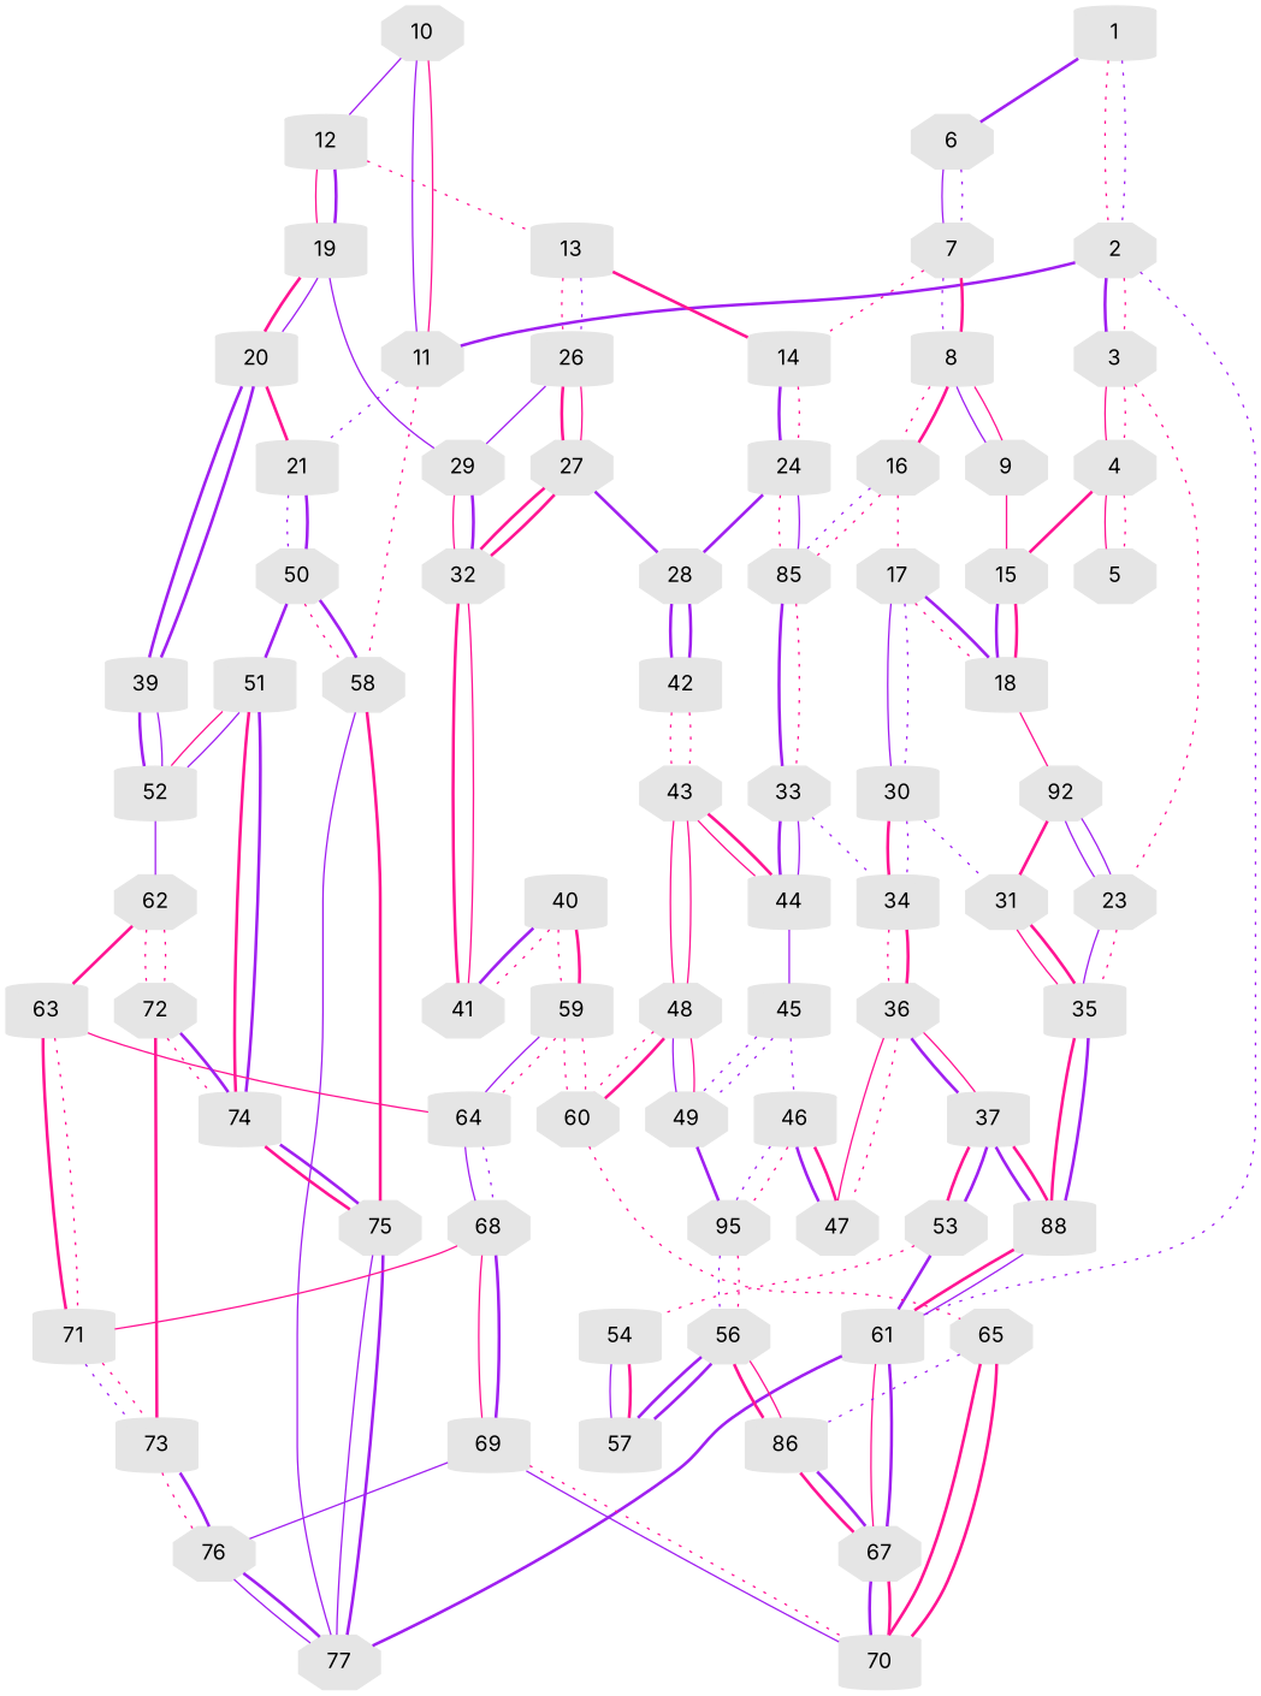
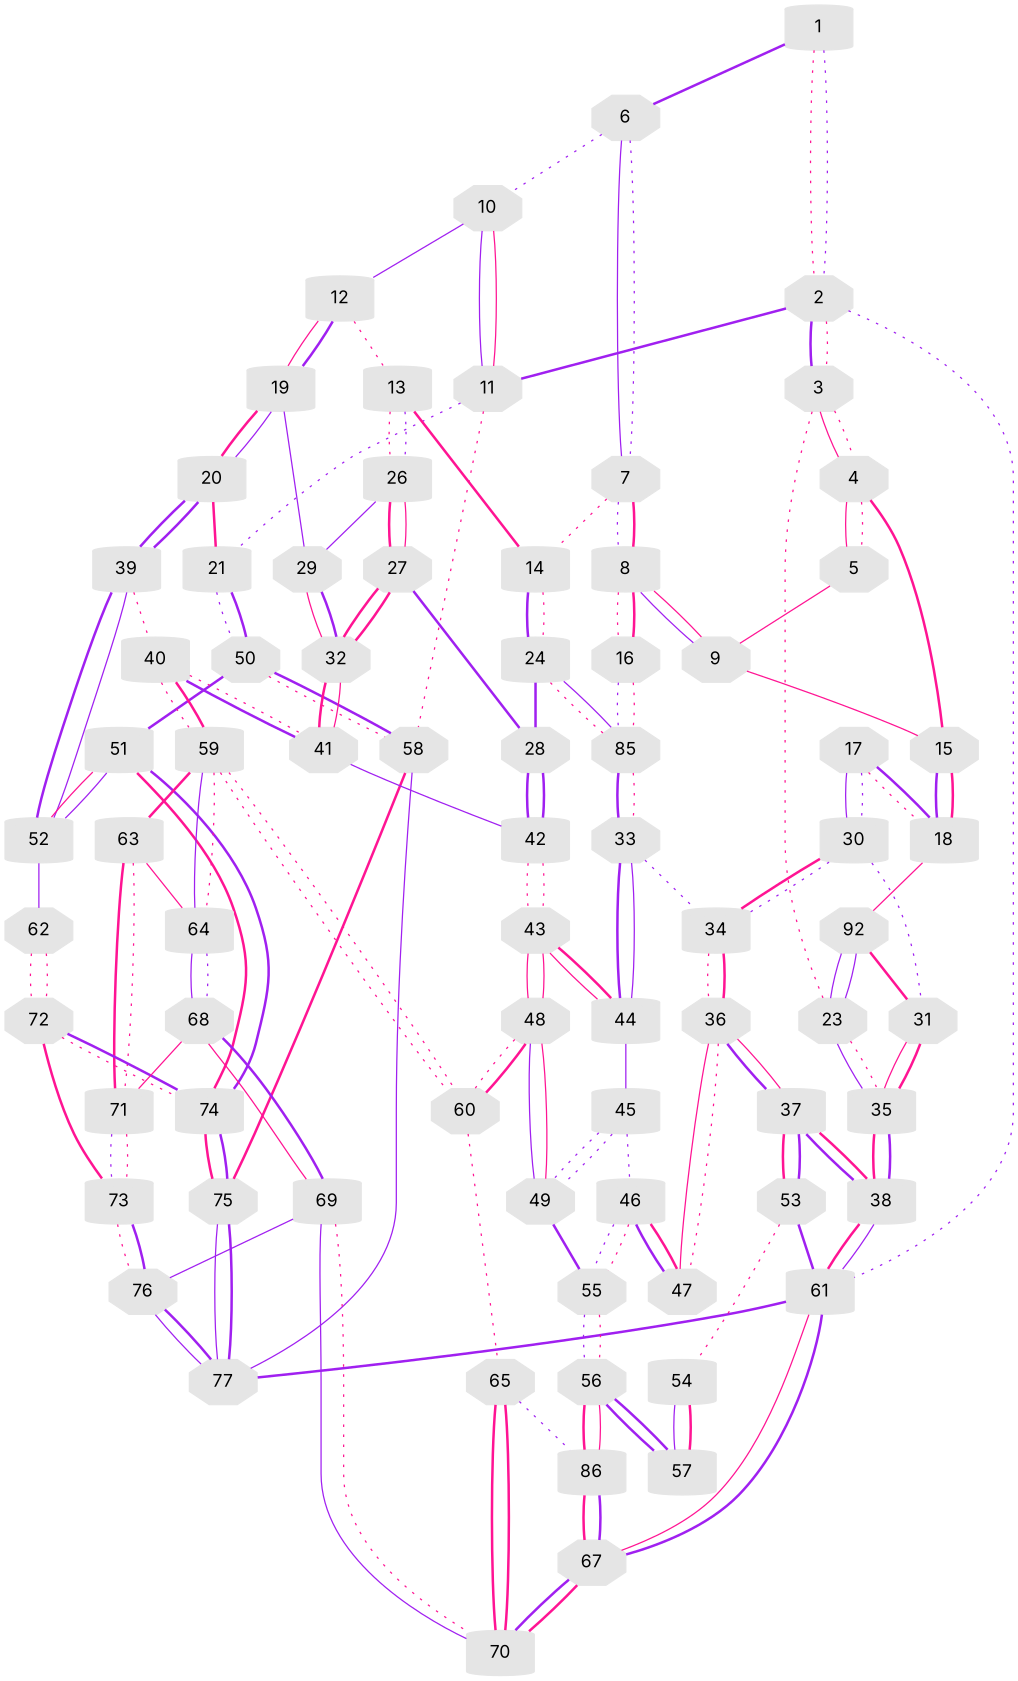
  graph {
    fontname=Inter
    node [color=gray90 fontname=Inter shape=octagon style=filled]
    edge [color=deeppink fontname=Inter style=bold]
    1 [shape=cylinder]
    2
    6
    3
    11
    61 [shape=cylinder]
    7
    10
    4
    23
    21 [shape=cylinder]
    58
    77
    67
    5
    15
    35 [shape=cylinder]
    9
    18 [shape=cylinder]
    8 [shape=cylinder]
    14 [shape=cylinder]
    12 [shape=cylinder]
    16
    24 [shape=cylinder]
    17
    n26 [label=85]
    13 [shape=cylinder]
    19 [shape=cylinder]
    50
    75
    26 [shape=cylinder]
    20 [shape=cylinder]
    29
    27
    28
    n36 [label=92]
    30 [shape=cylinder]
    33
    31
    34 [shape=cylinder]
    39 [shape=cylinder]
    32
    40 [shape=cylinder]
    52 [shape=cylinder]
    51 [shape=cylinder]
-   38 [shape=cylinder label=88]
+   38 [shape=cylinder]
    42 [shape=cylinder]
    44 [shape=cylinder]
    41
    43
    36
    45 [shape=cylinder]
    37 [shape=cylinder]
    47
    53
    54 [shape=cylinder]
    59 [shape=cylinder]
    62
    60
    64 [shape=cylinder]
    48
    49
    46 [shape=cylinder]
-   55 [label=95]
+   55
    56
    65
    74 [shape=cylinder]
    63 [shape=cylinder]
    72
    57 [shape=cylinder]
    n71 [label=86 shape=cylinder]
    68
    70 [shape=cylinder]
    71 [shape=cylinder]
    73 [shape=cylinder]
    69 [shape=cylinder]
    76
    1 -- 2 [style=dotted]
    1 -- 2 [color=purple style=dotted]
    1 -- 6 [color=purple]
    2 -- 3 [color=purple]
    2 -- 3 [style=dotted]
    2 -- 11 [color=purple]
    2 -- 61 [color=purple style=dotted]
    6 -- 7 [color=purple style=solid]
    6 -- 7 [color=purple style=dotted]
+   6 -- 10 [color=purple style=dotted]
    3 -- 4 [style=solid]
    3 -- 4 [style=dotted]
    3 -- 23 [style=dotted]
    11 -- 21 [color=purple style=dotted]
    11 -- 58 [style=dotted]
    61 -- 77 [color=purple]
    61 -- 67 [style=solid]
    61 -- 67 [color=purple]
    7 -- 8 [color=purple style=dotted]
    7 -- 8
    7 -- 14 [style=dotted]
    10 -- 11 [color=purple style=solid]
    10 -- 11 [style=solid]
    10 -- 12 [color=purple style=solid]
    4 -- 5 [style=solid]
    4 -- 5 [style=dotted]
    4 -- 15
    23 -- 35 [color=purple style=solid]
    23 -- 35 [style=dotted]
    21 -- 50 [color=purple style=dotted]
    21 -- 50 [color=purple]
    58 -- 77 [color=purple style=solid]
    58 -- 75
    67 -- 70 [color=purple]
    67 -- 70
+   5 -- 9 [style=solid]
    15 -- 18 [color=purple]
    15 -- 18
    35 -- 38
    35 -- 38 [color=purple]
    9 -- 15 [style=solid]
    18 -- n36 [style=solid]
    8 -- 9 [color=purple style=solid]
    8 -- 9 [style=solid]
    8 -- 16 [style=dotted]
    8 -- 16
    14 -- 24 [color=purple]
    14 -- 24 [style=dotted]
    12 -- 13 [style=dotted]
    12 -- 19 [style=solid]
    12 -- 19 [color=purple]
-   16 -- 17 [style=dotted]
    16 -- n26 [color=purple style=dotted]
    16 -- n26 [style=dotted]
    24 -- n26 [style=dotted]
    24 -- n26 [color=purple style=solid]
    24 -- 28 [color=purple]
    17 -- 18 [style=dotted]
    17 -- 18 [color=purple]
    17 -- 30 [color=purple style=solid]
    17 -- 30 [color=purple style=dotted]
    n26 -- 33 [color=purple]
    n26 -- 33 [style=dotted]
    13 -- 14
    13 -- 26 [style=dotted]
    13 -- 26 [color=purple style=dotted]
    19 -- 20
    19 -- 20 [color=purple style=solid]
    19 -- 29 [color=purple style=solid]
    50 -- 58 [style=dotted]
    50 -- 58 [color=purple]
    50 -- 51 [color=purple]
    75 -- 77 [color=purple style=solid]
    75 -- 77 [color=purple]
    26 -- 29 [color=purple style=solid]
    26 -- 27
    26 -- 27 [style=solid]
    20 -- 21
    20 -- 39 [color=purple]
    20 -- 39 [color=purple]
    29 -- 32 [style=solid]
    29 -- 32 [color=purple]
    27 -- 28 [color=purple]
    27 -- 32
    27 -- 32
    28 -- 42 [color=purple]
    28 -- 42 [color=purple]
    n36 -- 23 [color=purple style=solid]
    n36 -- 23 [color=purple style=solid]
    n36 -- 31
    30 -- 31 [color=purple style=dotted]
    30 -- 34
    30 -- 34 [color=purple style=dotted]
    33 -- 34 [color=purple style=dotted]
    33 -- 44 [color=purple]
    33 -- 44 [color=purple style=solid]
    31 -- 35 [style=solid]
    31 -- 35
    34 -- 36 [style=dotted]
    34 -- 36
+   39 -- 40 [style=dotted]
    39 -- 52 [color=purple]
    39 -- 52 [color=purple style=solid]
    32 -- 41
    32 -- 41 [style=solid]
    40 -- 41 [color=purple]
    40 -- 41 [style=dotted]
    40 -- 59 [style=dotted]
    40 -- 59
    52 -- 62 [color=purple style=solid]
    51 -- 52 [style=solid]
    51 -- 52 [color=purple style=solid]
    51 -- 74
    51 -- 74 [color=purple]
    38 -- 61
    38 -- 61 [color=purple style=solid]
    42 -- 43 [style=dotted]
    42 -- 43 [style=dotted]
    44 -- 45 [color=purple style=solid]
+   41 -- 42 [color=purple style=solid]
    43 -- 44 [style=solid]
    43 -- 44
    43 -- 48 [style=solid]
    43 -- 48 [style=solid]
    36 -- 37 [color=purple]
    36 -- 37 [style=solid]
    36 -- 47 [style=solid]
    36 -- 47 [style=dotted]
    45 -- 49 [color=purple style=dotted]
    45 -- 49 [color=purple style=dotted]
    45 -- 46 [color=purple style=dotted]
    37 -- 38 [color=purple]
    37 -- 38
    37 -- 53
    37 -- 53 [color=purple]
    53 -- 61 [color=purple]
    53 -- 54 [style=dotted]
    54 -- 57 [color=purple style=solid]
    54 -- 57
    59 -- 60 [style=dotted]
    59 -- 60 [style=dotted]
    59 -- 64 [color=purple style=solid]
    59 -- 64 [style=dotted]
-   62 -- 63
+   59 -- 63
    62 -- 72 [style=dotted]
    62 -- 72 [style=dotted]
    60 -- 65 [style=dotted]
    64 -- 68 [color=purple style=solid]
    64 -- 68 [color=purple style=dotted]
    48 -- 60 [style=dotted]
    48 -- 60
    48 -- 49 [color=purple style=solid]
    48 -- 49 [style=solid]
    49 -- 55 [color=purple]
    46 -- 47 [color=purple]
    46 -- 47
    46 -- 55 [color=purple style=dotted]
    46 -- 55 [style=dotted]
    55 -- 56 [color=purple style=dotted]
    55 -- 56 [style=dotted]
    56 -- 57 [color=purple]
    56 -- 57 [color=purple]
    56 -- n71
    56 -- n71 [style=solid]
    65 -- n71 [color=purple style=dotted]
    65 -- 70
    65 -- 70
    74 -- 75
    74 -- 75 [color=purple]
    63 -- 64 [style=solid]
    63 -- 71
    63 -- 71 [style=dotted]
    72 -- 74 [style=dotted]
    72 -- 74 [color=purple]
    72 -- 73
    n71 -- 67
    n71 -- 67 [color=purple]
    68 -- 71 [style=solid]
    68 -- 69 [style=solid]
    68 -- 69 [color=purple]
    71 -- 73 [color=purple style=dotted]
    71 -- 73 [style=dotted]
    73 -- 76 [style=dotted]
    73 -- 76 [color=purple]
    69 -- 70 [color=purple style=solid]
    69 -- 70 [style=dotted]
    69 -- 76 [color=purple style=solid]
    76 -- 77 [color=purple style=solid]
    76 -- 77 [color=purple]
  }
